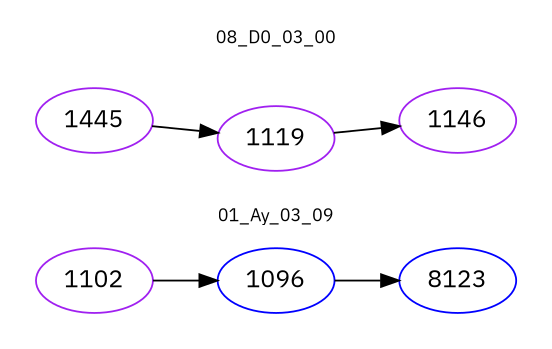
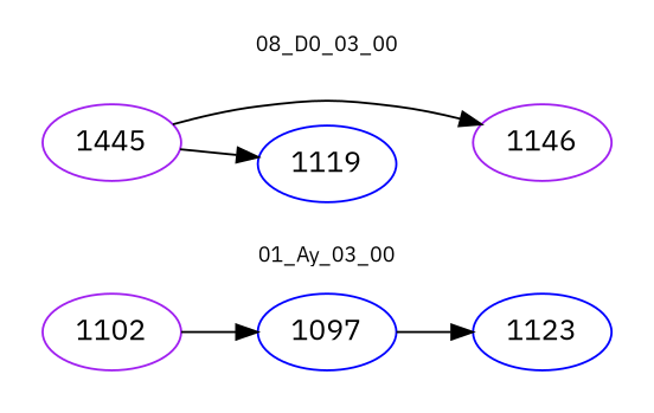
  digraph {
    fontname="IBM Plex Sans"
    rankdir=LR
    node [color=purple fontname="IBM Plex Sans"]
    edge [color=black fontname="IBM Plex Sans"]
    n1 [label=1102]
-   n2 [color=blue label=1096]
-   n3 [color=blue label=8123]
+   n2 [color=blue label=1097]
+   n3 [color=blue label=1123]
    n4 [label=1445]
-   n5 [label=1119]
+   n5 [color=blue label=1119]
    n6 [label=1146]
    subgraph cluster_1 {
      color=white
      fontsize=10
-     label="01_Ay_03_09"
+     label="01_Ay_03_00"
      n1
      n2
      n3
    }
    subgraph cluster_2 {
      color=white
      fontsize=10
      label="08_D0_03_00"
      n4
      n5
      n6
    }
    n1 -> n2
    n2 -> n3
    n4 -> n5
-   n5 -> n6
+   n4 -> n6
  }
